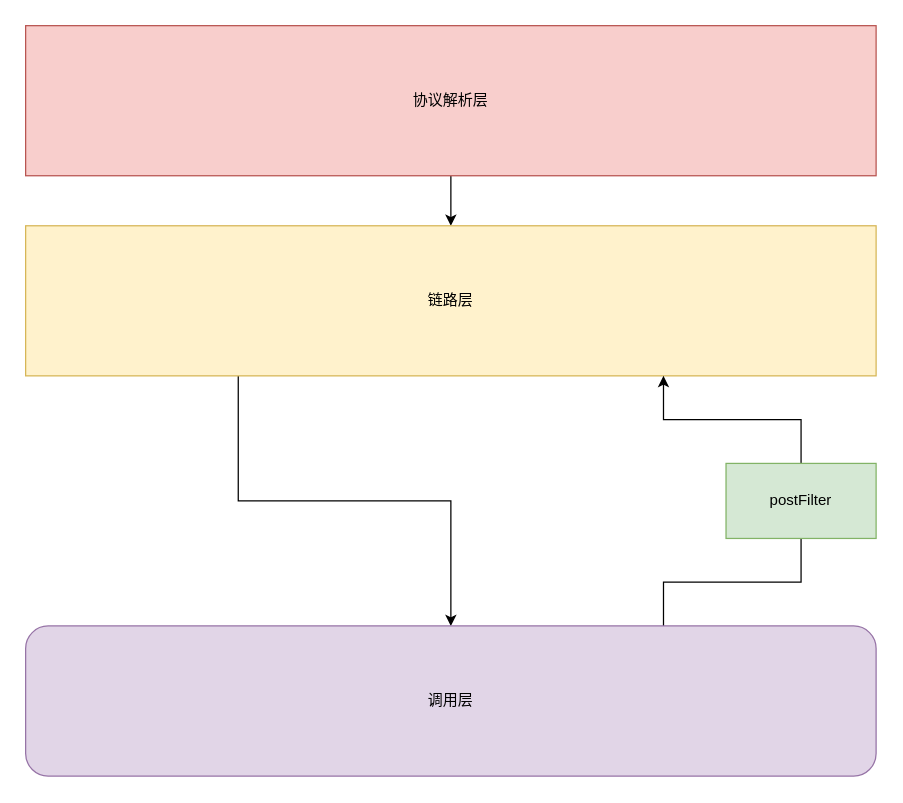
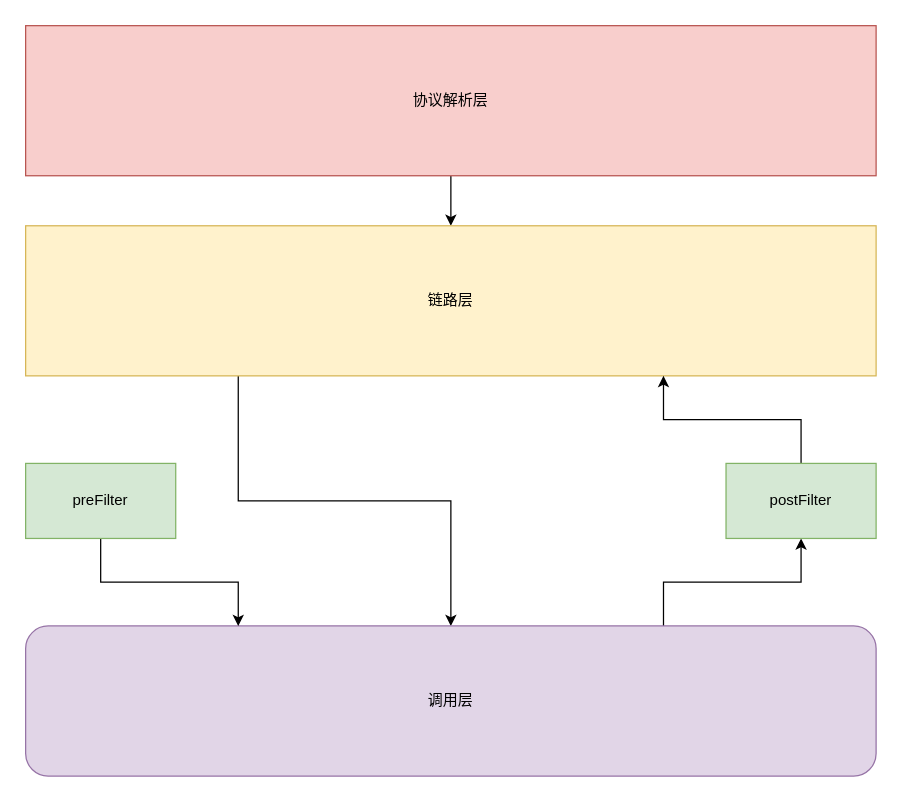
  <mxCell id="0" />
  <mxCell id="1" parent="0" />
  <mxCell id="2" style="edgeStyle=orthogonalEdgeStyle;rounded=0;orthogonalLoop=1;jettySize=auto;html=1;entryX=0.5;entryY=0;entryDx=0;entryDy=0;" edge="1" parent="1" source="3" target="5"><mxGeometry relative="1" as="geometry" /></mxCell>
  <mxCell id="3" value="协议解析层" style="rounded=0;whiteSpace=wrap;html=1;fillColor=#f8cecc;strokeColor=#b85450;" vertex="1" parent="1"><mxGeometry x="20" y="20" width="680" height="120" as="geometry" /></mxCell>
  <mxCell id="4" style="edgeStyle=orthogonalEdgeStyle;rounded=0;orthogonalLoop=1;jettySize=auto;html=1;exitX=0.25;exitY=1;exitDx=0;exitDy=0;" edge="1" parent="1" source="5" target="7"><mxGeometry relative="1" as="geometry" /></mxCell>
  <mxCell id="5" value="链路层" style="rounded=0;whiteSpace=wrap;html=1;fillColor=#fff2cc;strokeColor=#d6b656;" vertex="1" parent="1"><mxGeometry x="20" y="180" width="680" height="120" as="geometry" /></mxCell>
- <mxCell id="6" style="edgeStyle=orthogonalEdgeStyle;rounded=0;orthogonalLoop=1;jettySize=auto;html=1;exitX=0.75;exitY=0;exitDx=0;exitDy=0;entryX=0.5;entryY=1;entryDx=0;entryDy=0;endArrow=none;" edge="1" parent="1" source="7" target="11"><mxGeometry relative="1" as="geometry" /></mxCell>
+ <mxCell id="6" style="edgeStyle=orthogonalEdgeStyle;rounded=0;orthogonalLoop=1;jettySize=auto;html=1;exitX=0.75;exitY=0;exitDx=0;exitDy=0;entryX=0.5;entryY=1;entryDx=0;entryDy=0;" edge="1" parent="1" source="7" target="11"><mxGeometry relative="1" as="geometry" /></mxCell>
  <mxCell id="7" value="调用层" style="whiteSpace=wrap;html=1;fillColor=#e1d5e7;strokeColor=#9673a6;rounded=1;" vertex="1" parent="1"><mxGeometry x="20" y="500" width="680" height="120" as="geometry" /></mxCell>
+ <mxCell id="8" style="edgeStyle=orthogonalEdgeStyle;rounded=0;orthogonalLoop=1;jettySize=auto;html=1;entryX=0.25;entryY=0;entryDx=0;entryDy=0;" edge="1" parent="1" source="9" target="7"><mxGeometry relative="1" as="geometry" /></mxCell>
+ <mxCell id="9" value="preFilter" style="rounded=0;whiteSpace=wrap;html=1;fillColor=#d5e8d4;strokeColor=#82b366;" vertex="1" parent="1"><mxGeometry x="20" y="370" width="120" height="60" as="geometry" /></mxCell>
  <mxCell id="10" style="edgeStyle=orthogonalEdgeStyle;rounded=0;orthogonalLoop=1;jettySize=auto;html=1;exitX=0.5;exitY=0;exitDx=0;exitDy=0;entryX=0.75;entryY=1;entryDx=0;entryDy=0;" edge="1" parent="1" source="11" target="5"><mxGeometry relative="1" as="geometry" /></mxCell>
  <mxCell id="11" value="postFilter" style="rounded=0;whiteSpace=wrap;html=1;fillColor=#d5e8d4;strokeColor=#82b366;" vertex="1" parent="1"><mxGeometry x="580" y="370" width="120" height="60" as="geometry" /></mxCell>
